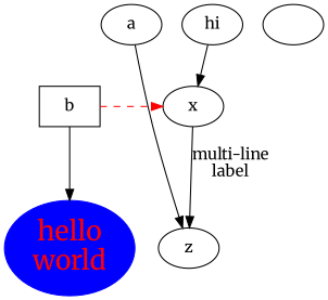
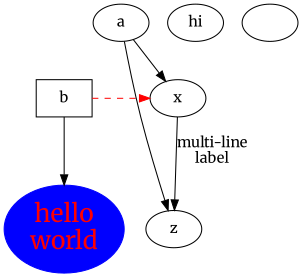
  digraph {
    fontname=Merriweather
    node [fontname=Merriweather]
    edge [fontname=Merriweather]
    b [shape=box]
    x
    n3 [color=blue fontcolor=red fontsize=24 label="hello\nworld" style=filled]
    z
    a
    hi
    "᠎"
    subgraph sub_1 {
      rank=same
      b
      x
    }
    b -> x [color=red style=dashed]
    b -> n3
    x -> z [label="multi-line\nlabel"]
-   hi -> x
+   a -> x
    a -> z
  }
